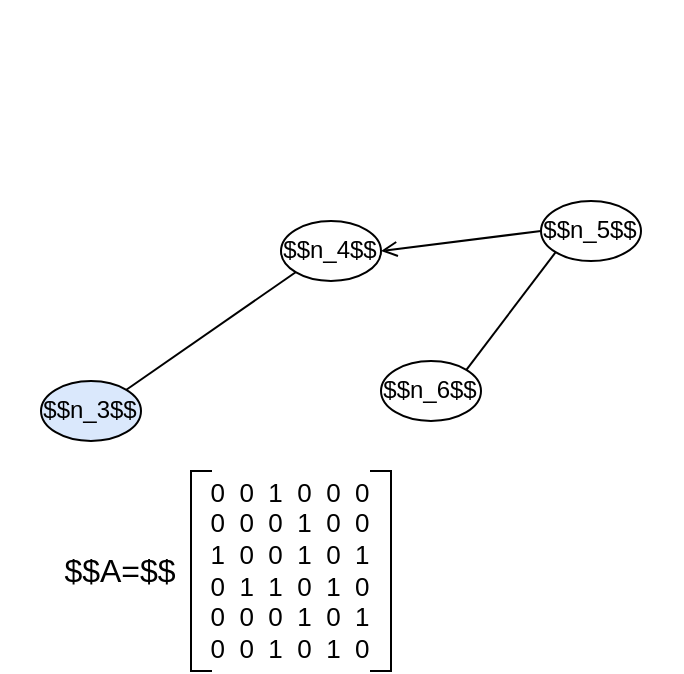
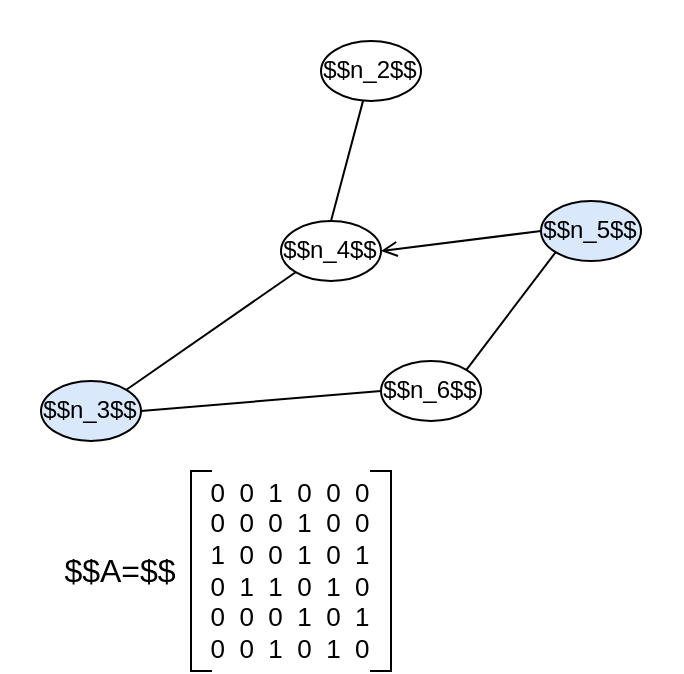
  <mxCell id="0" />
  <mxCell id="1" parent="0" />
+ <mxCell id="2" value="$$n_2$$" style="ellipse;whiteSpace=wrap;html=1;" parent="1" vertex="1"><mxGeometry x="160" y="20" width="50" height="30" as="geometry" /></mxCell>
  <mxCell id="3" value="$$n_3$$" style="ellipse;whiteSpace=wrap;html=1;fillColor=#dae8fc;" parent="1" vertex="1"><mxGeometry x="20" y="190" width="50" height="30" as="geometry" /></mxCell>
- <mxCell id="4" value="$$n_5$$" style="ellipse;whiteSpace=wrap;html=1;" parent="1" vertex="1"><mxGeometry x="270" y="100" width="50" height="30" as="geometry" /></mxCell>
+ <mxCell id="4" value="$$n_5$$" style="ellipse;whiteSpace=wrap;html=1;fillColor=#dae8fc;" parent="1" vertex="1"><mxGeometry x="270" y="100" width="50" height="30" as="geometry" /></mxCell>
  <mxCell id="5" value="$$n_4$$" style="ellipse;whiteSpace=wrap;html=1;" parent="1" vertex="1"><mxGeometry x="140" y="110" width="50" height="30" as="geometry" /></mxCell>
  <mxCell id="6" value="$$n_6$$" style="ellipse;whiteSpace=wrap;html=1;" parent="1" vertex="1"><mxGeometry x="190" y="180" width="50" height="30" as="geometry" /></mxCell>
+ <mxCell id="7" value="" style="endArrow=none;html=1;rounded=0;entryX=1;entryY=0.5;entryDx=0;entryDy=0;exitX=0;exitY=0.5;exitDx=0;exitDy=0;" parent="1" source="6" target="3" edge="1"><mxGeometry width="50" height="50" relative="1" as="geometry"><mxPoint x="-60" y="420" as="sourcePoint" /><mxPoint x="-10" y="370" as="targetPoint" /></mxGeometry></mxCell>
  <mxCell id="8" value="" style="endArrow=none;html=1;rounded=0;entryX=1;entryY=0;entryDx=0;entryDy=0;exitX=0;exitY=1;exitDx=0;exitDy=0;" parent="1" source="5" target="3" edge="1"><mxGeometry width="50" height="50" relative="1" as="geometry"><mxPoint x="-60" y="420" as="sourcePoint" /><mxPoint x="-10" y="370" as="targetPoint" /></mxGeometry></mxCell>
  <mxCell id="9" value="" style="endArrow=open;html=1;rounded=0;entryX=1;entryY=0.5;entryDx=0;entryDy=0;exitX=0;exitY=0.5;exitDx=0;exitDy=0;" parent="1" source="4" target="5" edge="1"><mxGeometry width="50" height="50" relative="1" as="geometry"><mxPoint x="-60" y="420" as="sourcePoint" /><mxPoint x="-10" y="370" as="targetPoint" /></mxGeometry></mxCell>
  <mxCell id="10" value="" style="endArrow=none;html=1;rounded=0;entryX=1;entryY=0;entryDx=0;entryDy=0;exitX=0;exitY=1;exitDx=0;exitDy=0;" parent="1" source="4" target="6" edge="1"><mxGeometry width="50" height="50" relative="1" as="geometry"><mxPoint x="-60" y="420" as="sourcePoint" /><mxPoint x="-10" y="370" as="targetPoint" /></mxGeometry></mxCell>
+ <mxCell id="11" value="" style="endArrow=none;html=1;rounded=0;entryX=0.5;entryY=0;entryDx=0;entryDy=0;" parent="1" source="2" target="5" edge="1"><mxGeometry width="50" height="50" relative="1" as="geometry"><mxPoint x="-60" y="420" as="sourcePoint" /><mxPoint x="-10" y="370" as="targetPoint" /></mxGeometry></mxCell>
  <mxCell id="12" value="" style="shape=partialRectangle;whiteSpace=wrap;html=1;bottom=1;right=1;left=1;top=0;fillColor=none;routingCenterX=-0.5;fontColor=#000000;strokeColor=#000000;rotation=90;" parent="1" vertex="1"><mxGeometry x="50" y="280" width="100" height="10" as="geometry" /></mxCell>
  <mxCell id="13" value="&lt;font style=&quot;font-size: 13px;&quot;&gt;0&amp;nbsp; 0&amp;nbsp; 1&amp;nbsp; 0&amp;nbsp; 0&amp;nbsp; 0&lt;br&gt;0&amp;nbsp; 0&amp;nbsp; 0&amp;nbsp; 1&amp;nbsp; 0&amp;nbsp; 0&lt;br&gt;1&amp;nbsp; 0&amp;nbsp; 0&amp;nbsp; 1&amp;nbsp; 0&amp;nbsp; 1&lt;br&gt;0&amp;nbsp; 1&amp;nbsp; 1&amp;nbsp; 0&amp;nbsp; 1&amp;nbsp; 0&lt;br&gt;0&amp;nbsp; 0&amp;nbsp; 0&amp;nbsp; 1&amp;nbsp; 0&amp;nbsp; 1&lt;br&gt;0&amp;nbsp; 0&amp;nbsp; 1&amp;nbsp; 0&amp;nbsp; 1&amp;nbsp; 0&lt;/font&gt;" style="text;html=1;strokeColor=none;fillColor=none;align=center;verticalAlign=middle;whiteSpace=wrap;rounded=0;fontColor=#000000;" parent="1" vertex="1"><mxGeometry x="100" y="270" width="90" height="30" as="geometry" /></mxCell>
  <mxCell id="14" value="" style="shape=partialRectangle;whiteSpace=wrap;html=1;bottom=1;right=1;left=1;top=0;fillColor=none;routingCenterX=-0.5;fontColor=#000000;strokeColor=#000000;rotation=-90;" parent="1" vertex="1"><mxGeometry x="140" y="280" width="100" height="10" as="geometry" /></mxCell>
  <mxCell id="15" value="$$A=$$" style="text;html=1;strokeColor=none;fillColor=none;align=center;verticalAlign=middle;whiteSpace=wrap;rounded=0;fontSize=16;fontColor=#000000;" parent="1" vertex="1"><mxGeometry x="30" y="270" width="60" height="30" as="geometry" /></mxCell>
